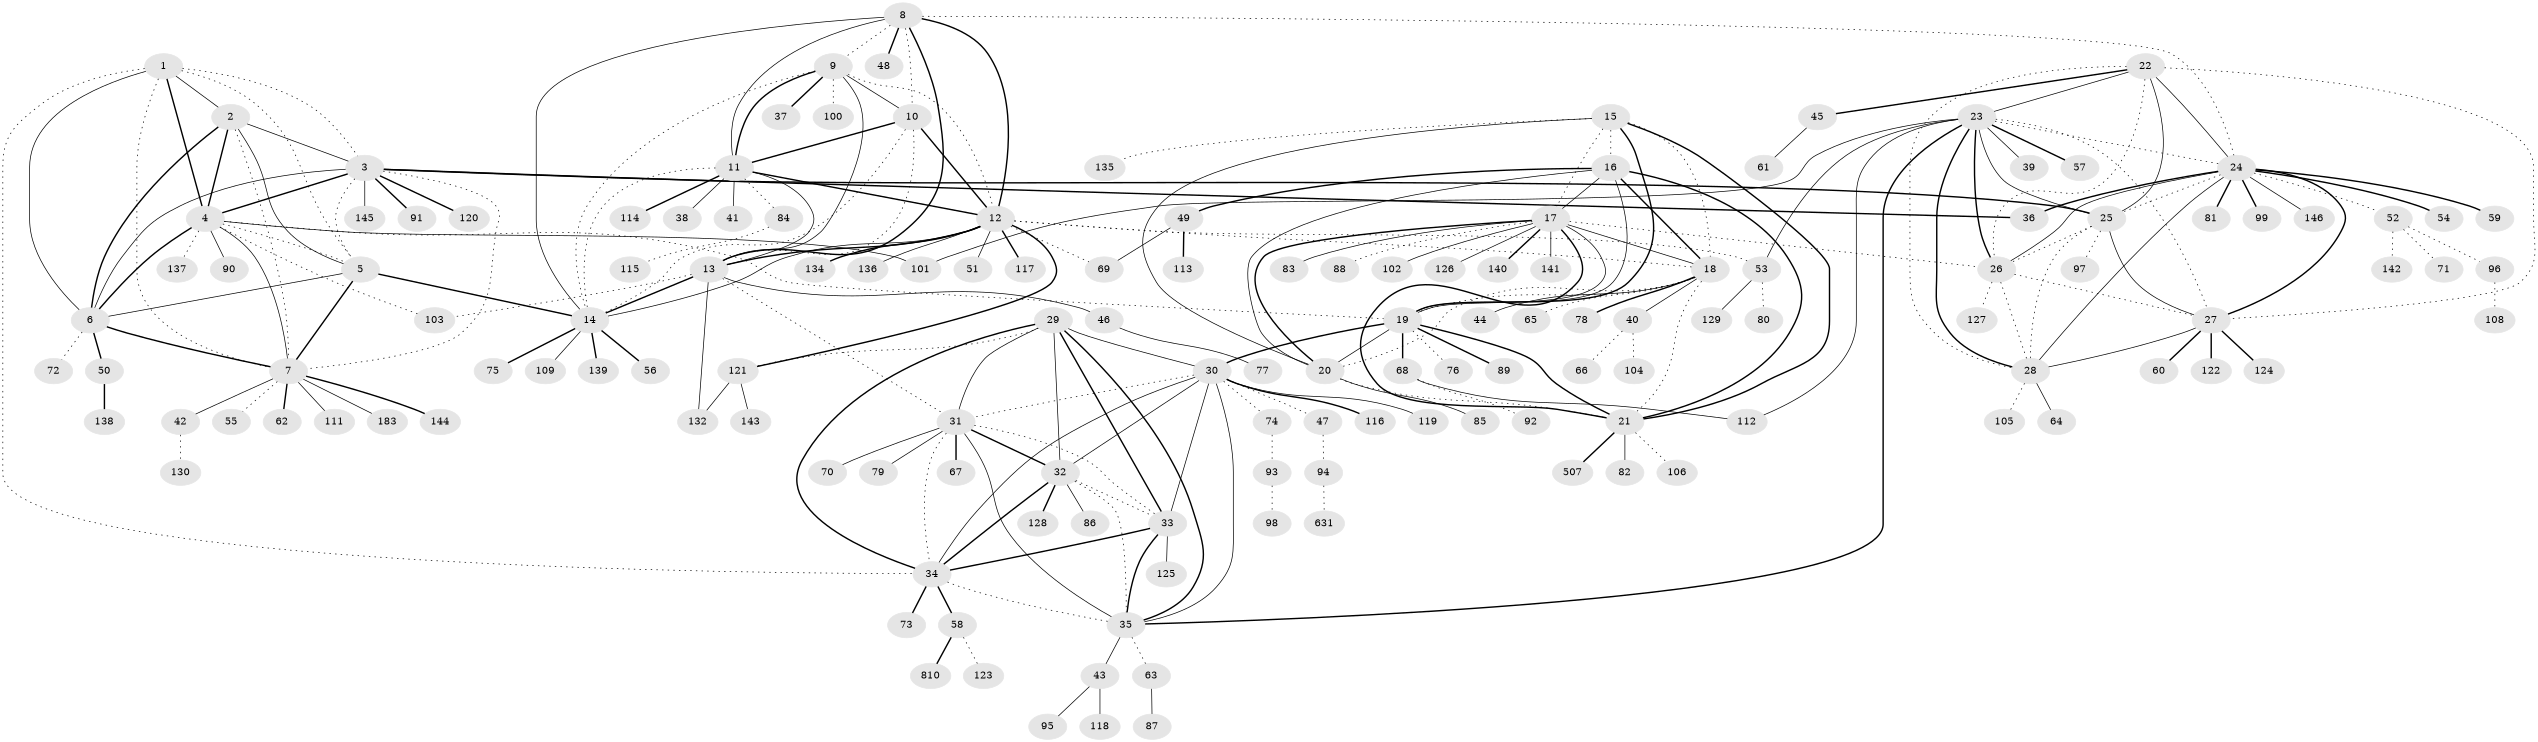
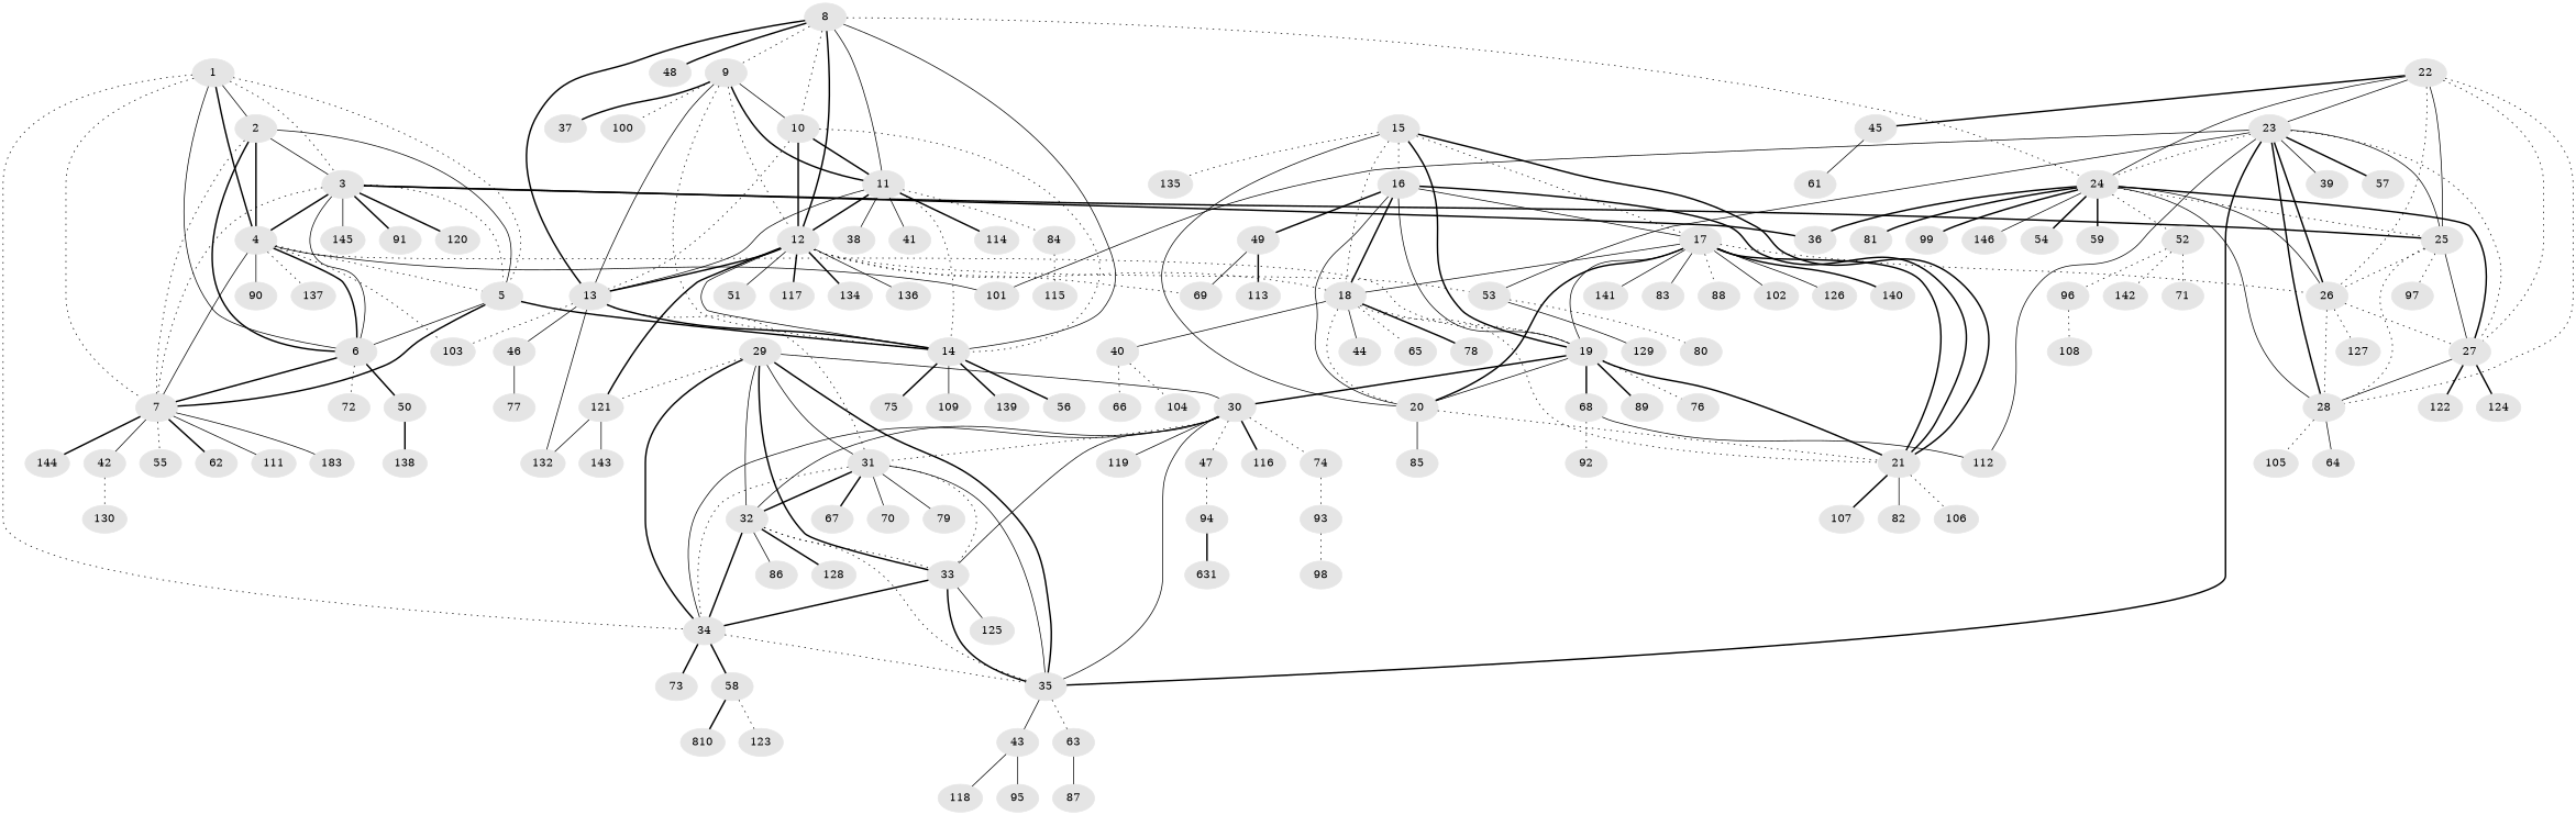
  graph {
    fontname="DejaVu Serif"
    node [color=gray90 fontname="DejaVu Serif" style=filled]
    edge [fontname="DejaVu Serif" style=solid]
    1
    2
    3
    4
    5
    6
    7
    34
    25
    36
    91
    120
    145
    19
    90
    101
    103
    137
    14
    50
    72
    42
    55
    62
    111
    n26 [label=183]
    144
    35
    58
    73
    26
    27
    28
    97
    20
    21
    30
    68
    76
    89
    56
    75
    109
    139
    138
    130
    8
    9
    10
    11
    12
    13
    24
    48
    37
    100
    38
    41
    84
    114
    18
    51
    53
    69
    117
    121
    134
    136
    31
    46
    132
    52
    54
    59
    81
    99
    146
    115
    40
    44
    65
    78
    80
    129
    143
    32
    33
    67
    70
    79
    77
    15
    16
    17
    135
    49
    83
    88
    102
    126
    140
    141
    85
    82
    106
-   107 [label=507]
+   107
    113
    127
    66
    104
    47
    74
    116
    119
    112
    92
    22
    23
    45
    39
    57
-   60
    122
    124
    64
    105
    61
    43
    63
    71
    96
    142
    29
    86
    128
    125
    94
    93
    n139 [label=810]
    123
    95
    118
    87
    n144 [label=631]
    108
    98
    1 -- 2
    1 -- 3 [style=dotted]
    1 -- 4 [style=bold]
    1 -- 5 [style=dotted]
    1 -- 6
    1 -- 7 [style=dotted]
    1 -- 34 [style=dotted]
    2 -- 3
    2 -- 4 [style=bold]
    2 -- 5
    2 -- 6 [style=bold]
    2 -- 7 [style=dotted]
    3 -- 4 [style=bold]
    3 -- 5 [style=dotted]
    3 -- 6
    3 -- 7 [style=dotted]
    3 -- 25 [style=bold]
    3 -- 36 [style=bold]
    3 -- 91 [style=bold]
    3 -- 120 [style=bold]
    3 -- 145
    4 -- 5 [style=dotted]
    4 -- 6 [style=bold]
    4 -- 7
    4 -- 19 [style=dotted]
    4 -- 90
    4 -- 101
    4 -- 103 [style=dotted]
    4 -- 137 [style=dotted]
    5 -- 6
    5 -- 7 [style=bold]
    5 -- 14 [style=bold]
    6 -- 7 [style=bold]
    6 -- 50 [style=bold]
    6 -- 72 [style=dotted]
    7 -- 42
    7 -- 55 [style=dotted]
    7 -- 62 [style=bold]
    7 -- 111
    7 -- n26
    7 -- 144 [style=bold]
    34 -- 35 [style=dotted]
    34 -- 58 [style=bold]
    34 -- 73 [style=bold]
    25 -- 26 [style=dotted]
    25 -- 27
    25 -- 28 [style=dotted]
    25 -- 97 [style=dotted]
    19 -- 20
    19 -- 21 [style=bold]
    19 -- 30 [style=bold]
    19 -- 68 [style=bold]
    19 -- 76 [style=dotted]
    19 -- 89 [style=bold]
    14 -- 56 [style=bold]
    14 -- 75 [style=bold]
    14 -- 109
    14 -- 139 [style=bold]
    50 -- 138 [style=bold]
    42 -- 130 [style=dotted]
    35 -- 43
    35 -- 63 [style=dotted]
    58 -- n139 [style=bold]
    58 -- 123 [style=dotted]
    26 -- 27 [style=dotted]
    26 -- 28 [style=dotted]
    26 -- 127 [style=dotted]
    27 -- 28
-   27 -- 60 [style=bold]
    27 -- 122 [style=bold]
    27 -- 124 [style=bold]
    28 -- 64
    28 -- 105 [style=dotted]
    20 -- 21 [style=dotted]
    20 -- 85
    21 -- 82
    21 -- 106 [style=dotted]
    21 -- 107 [style=bold]
    30 -- 34
    30 -- 35
    30 -- 31 [style=dotted]
    30 -- 32
    30 -- 33
    30 -- 47 [style=dotted]
    30 -- 74 [style=dotted]
    30 -- 116 [style=bold]
    30 -- 119
    68 -- 112
    68 -- 92 [style=dotted]
    8 -- 14
    8 -- 9 [style=dotted]
    8 -- 10 [style=dotted]
    8 -- 11
    8 -- 12 [style=bold]
    8 -- 13 [style=bold]
    8 -- 24 [style=dotted]
    8 -- 48 [style=bold]
    9 -- 14 [style=dotted]
    9 -- 10
    9 -- 11 [style=bold]
    9 -- 12 [style=dotted]
    9 -- 13
    9 -- 37 [style=bold]
    9 -- 100 [style=dotted]
    10 -- 14 [style=dotted]
    10 -- 11 [style=bold]
    10 -- 12 [style=bold]
    10 -- 13 [style=dotted]
    11 -- 14 [style=dotted]
    11 -- 12 [style=bold]
    11 -- 13
    11 -- 38
    11 -- 41
    11 -- 84 [style=dotted]
    11 -- 114 [style=bold]
    12 -- 14
    12 -- 13 [style=bold]
    12 -- 18 [style=dotted]
    12 -- 51
    12 -- 53 [style=dotted]
    12 -- 69 [style=dotted]
    12 -- 117 [style=bold]
    12 -- 121 [style=bold]
    12 -- 134 [style=bold]
    12 -- 136
    13 -- 103 [style=dotted]
    13 -- 14 [style=bold]
    13 -- 31 [style=dotted]
    13 -- 46
    13 -- 132
    24 -- 25 [style=dotted]
    24 -- 36 [style=bold]
    24 -- 26
    24 -- 27 [style=bold]
    24 -- 28
    24 -- 52 [style=dotted]
    24 -- 54 [style=bold]
    24 -- 59 [style=bold]
    24 -- 81 [style=bold]
    24 -- 99 [style=bold]
    24 -- 146
    84 -- 115 [style=dotted]
    18 -- 19 [style=dotted]
    18 -- 20 [style=dotted]
    18 -- 21 [style=dotted]
    18 -- 40
    18 -- 44
    18 -- 65 [style=dotted]
    18 -- 78 [style=bold]
    53 -- 80 [style=dotted]
    53 -- 129
    121 -- 132
    121 -- 143
    31 -- 34 [style=dotted]
    31 -- 35
    31 -- 32 [style=bold]
    31 -- 33 [style=dotted]
    31 -- 67 [style=bold]
    31 -- 70
    31 -- 79
    46 -- 77
    52 -- 71 [style=dotted]
    52 -- 96 [style=dotted]
    52 -- 142 [style=dotted]
    40 -- 66 [style=dotted]
    40 -- 104 [style=dotted]
    32 -- 34 [style=bold]
    32 -- 35 [style=dotted]
    32 -- 33 [style=dotted]
    32 -- 86
    32 -- 128 [style=bold]
    33 -- 34 [style=bold]
    33 -- 35 [style=bold]
    33 -- 125
    15 -- 19 [style=bold]
    15 -- 20
    15 -- 21 [style=bold]
    15 -- 18 [style=dotted]
    15 -- 16 [style=dotted]
    15 -- 17 [style=dotted]
    15 -- 135 [style=dotted]
    16 -- 19
    16 -- 20
    16 -- 21 [style=bold]
    16 -- 18 [style=bold]
    16 -- 17
    16 -- 49 [style=bold]
    17 -- 19
    17 -- 26 [style=dotted]
    17 -- 20 [style=bold]
    17 -- 21 [style=bold]
    17 -- 18
    17 -- 83
    17 -- 88 [style=dotted]
    17 -- 102
    17 -- 126
    17 -- 140 [style=bold]
    17 -- 141
    49 -- 69
    49 -- 113 [style=bold]
    47 -- 94 [style=dotted]
    74 -- 93 [style=dotted]
    22 -- 25
    22 -- 26 [style=dotted]
    22 -- 27 [style=dotted]
    22 -- 28 [style=dotted]
    22 -- 24
    22 -- 23
    22 -- 45 [style=bold]
    23 -- 25
    23 -- 101
    23 -- 35 [style=bold]
    23 -- 26 [style=bold]
    23 -- 27 [style=dotted]
    23 -- 28 [style=bold]
    23 -- 24 [style=dotted]
    23 -- 53
    23 -- 112
    23 -- 39
    23 -- 57 [style=bold]
    45 -- 61
    43 -- 95
    43 -- 118
    63 -- 87
    96 -- 108 [style=dotted]
    29 -- 34 [style=bold]
    29 -- 35 [style=bold]
    29 -- 30
    29 -- 121 [style=dotted]
    29 -- 31
    29 -- 32
    29 -- 33 [style=bold]
-   94 -- n144 [style=dotted]
+   94 -- n144 [style=bold]
    93 -- 98 [style=dotted]
  }
